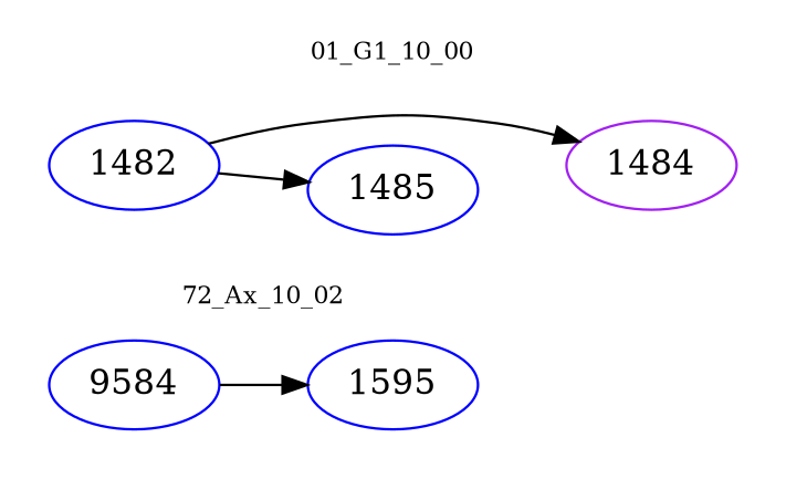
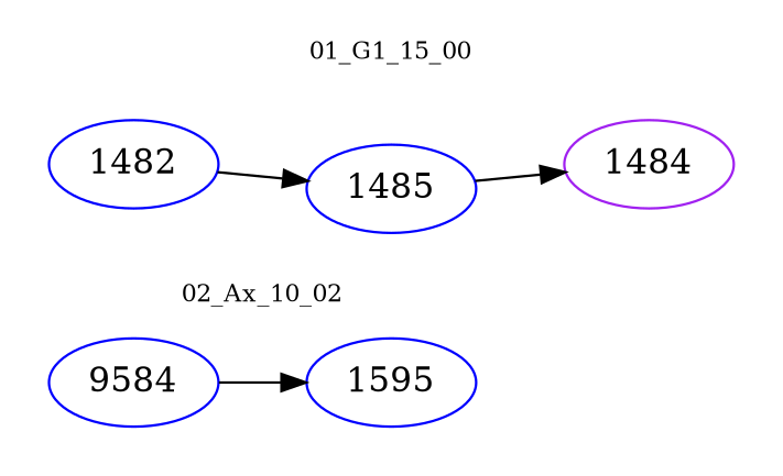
  digraph {
    rankdir=LR
    node [color=blue]
    edge [color=black]
    n1 [label=9584]
    n2 [label=1595]
    n3 [label=1482]
    n4 [label=1485]
    n5 [color=purple label=1484]
    subgraph cluster_1 {
      color=white
      fontsize=10
-     label="72_Ax_10_02"
+     label="02_Ax_10_02"
      n1
      n2
    }
    subgraph cluster_2 {
      color=white
      fontsize=10
-     label="01_G1_10_00"
+     label="01_G1_15_00"
      n3
      n4
      n5
    }
    n1 -> n2
    n3 -> n4
-   n3 -> n5
+   n4 -> n5
  }
